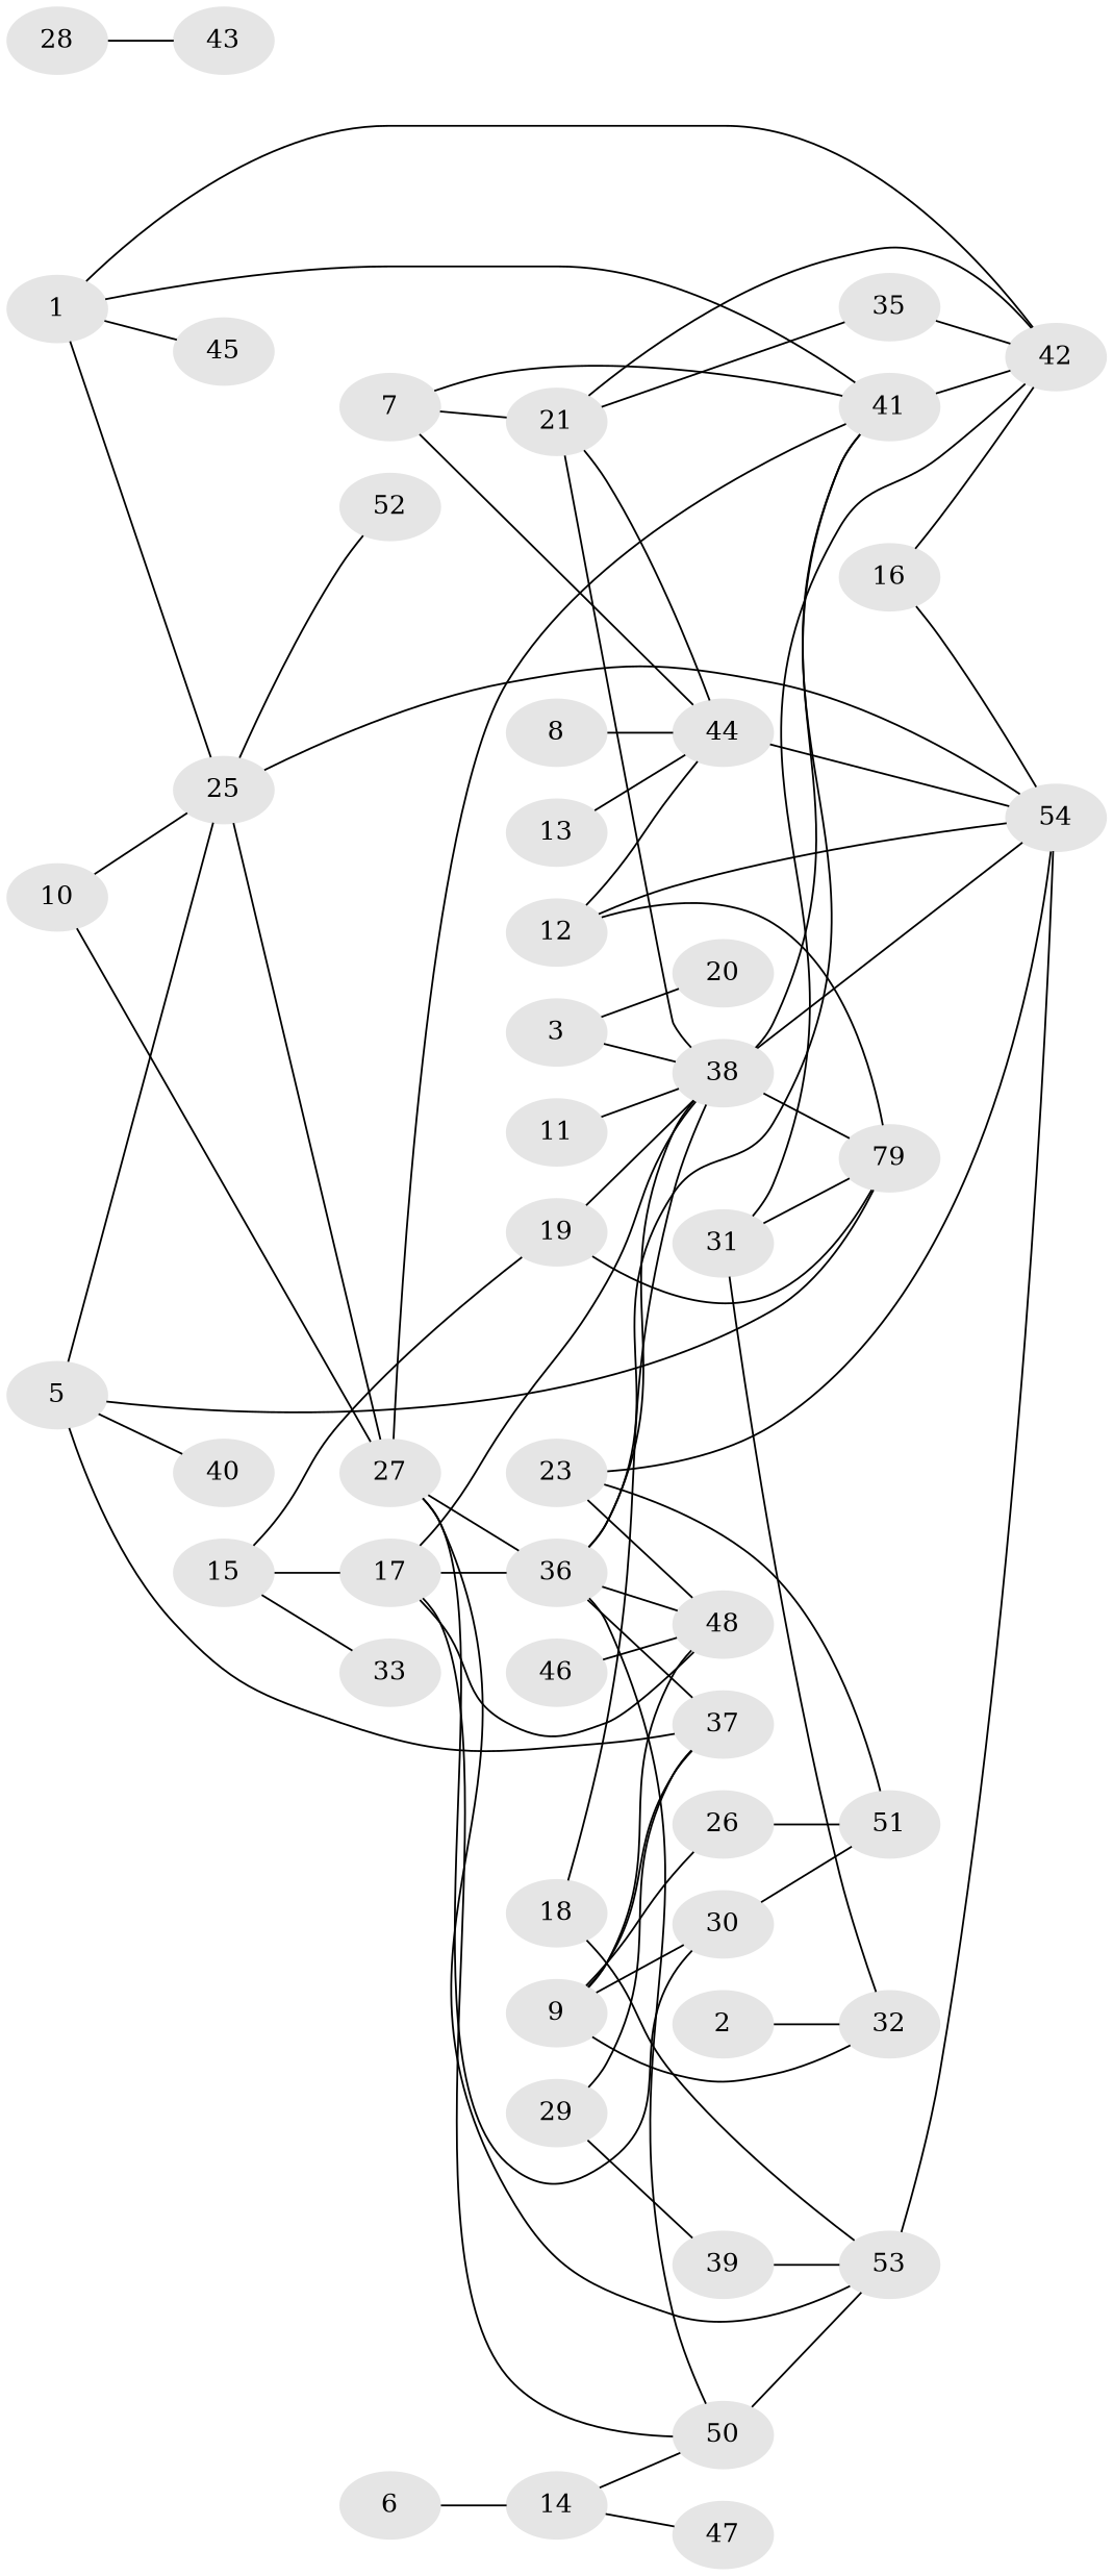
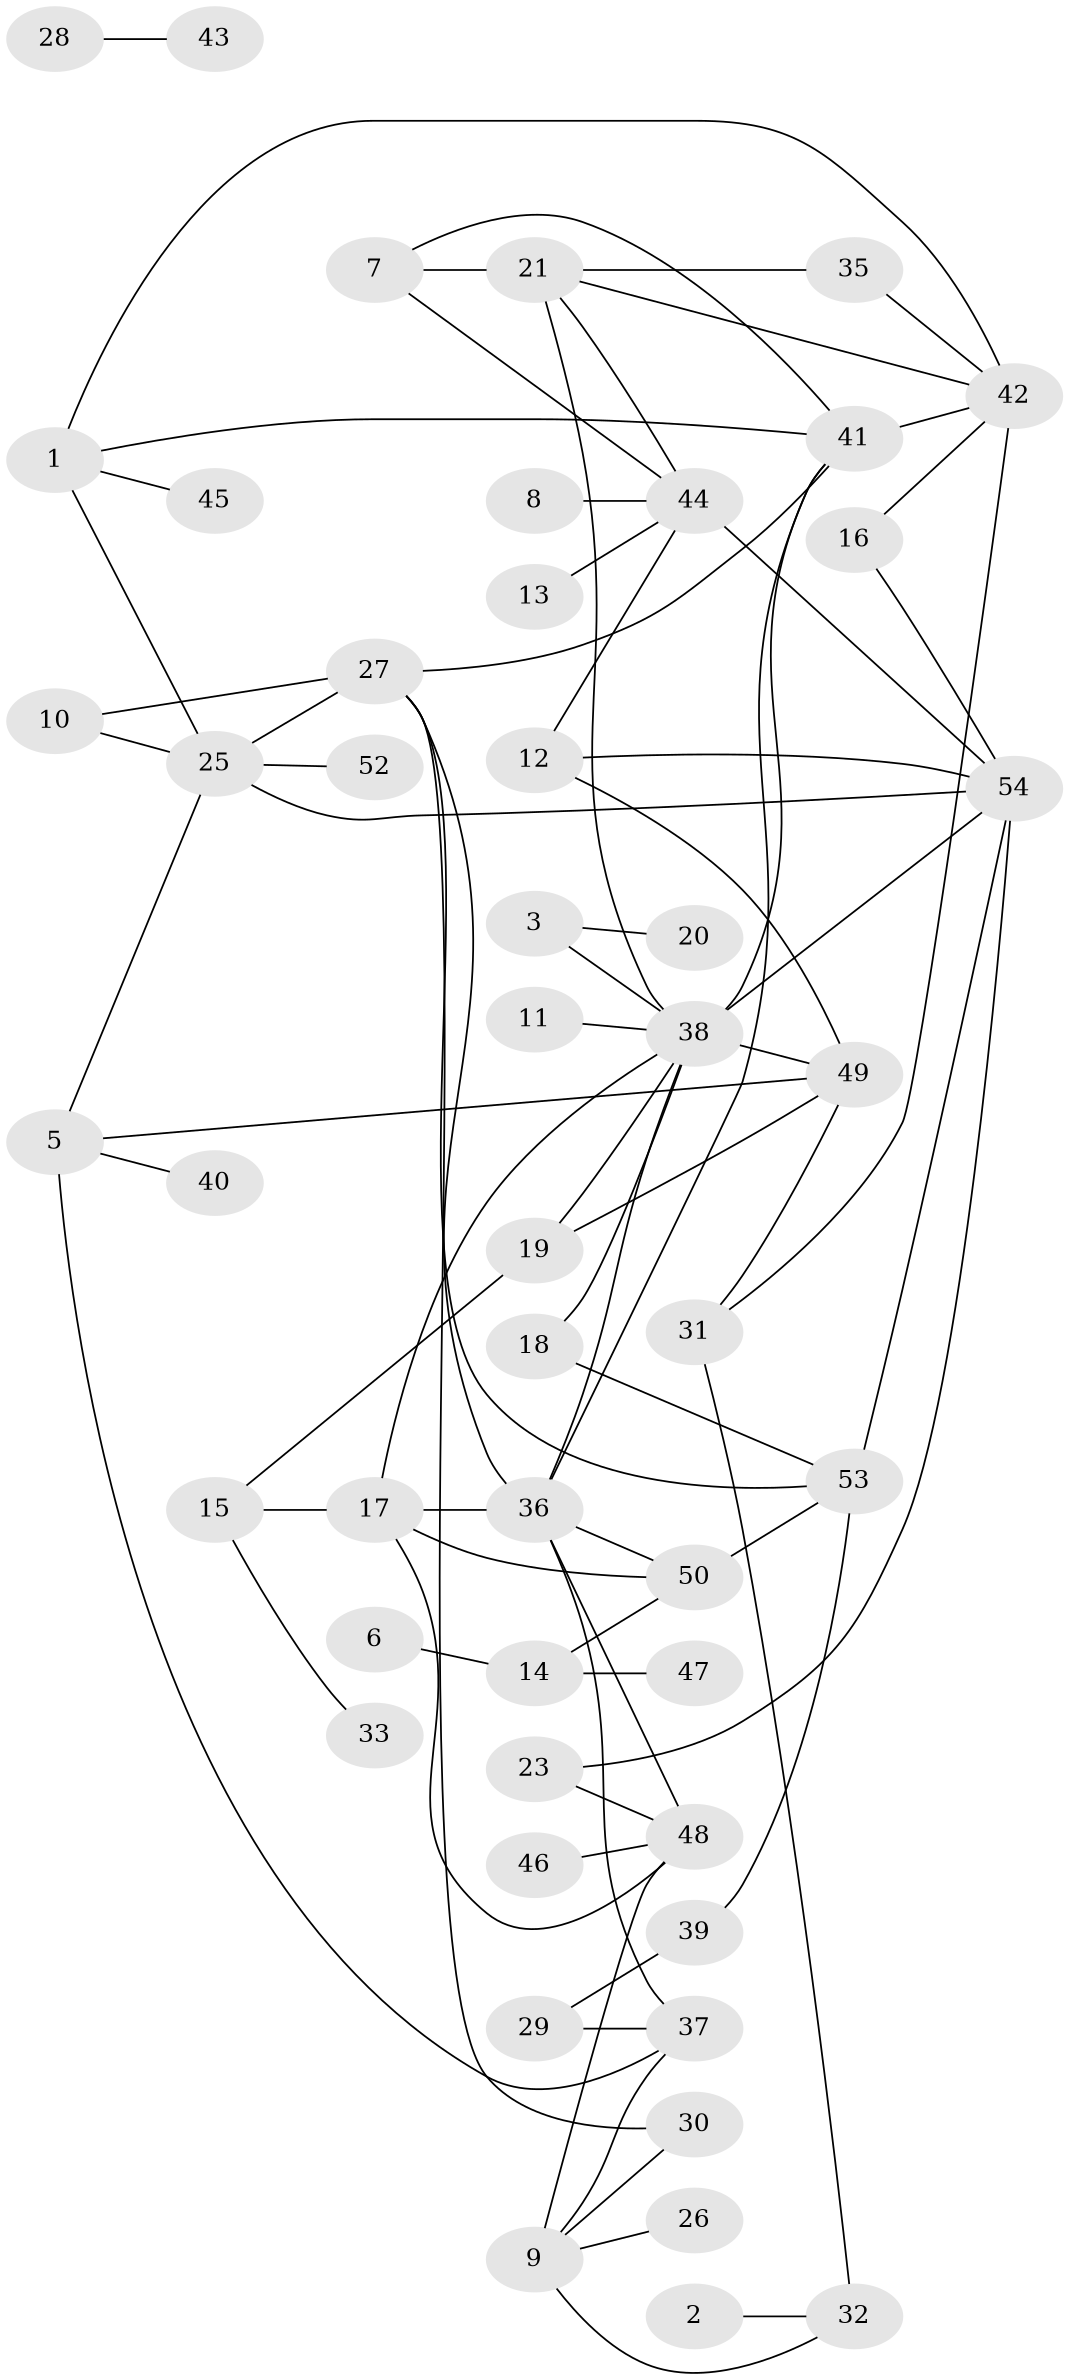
  graph {
    rankdir=LR
    node [color=gray90 style=filled]
    edge [weight=1.0]
    1
    25
    41
    42
    45
    27
    54
    52
    2
    32
    3
    20
    38
-   49 [label=79]
+   49
    5
    37
    40
    6
    14
    47
    50
    7
    21
    44
    35
    8
    9
    26
    30
    48
-   51
    10
    36
    53
    11
    12
    13
    15
    17
    19
    33
    16
    18
    23
    28
    43
    29
    39
    31
    46
    1 -- 25
    1 -- 41
    1 -- 42
    1 -- 45
    25 -- 27
    25 -- 54
    25 -- 52
    41 -- 42
    27 -- 41
    27 -- 30
    27 -- 36
    27 -- 53
    2 -- 32
    3 -- 20
    3 -- 38
    38 -- 41
    38 -- 54
    38 -- 49 [weight=2.0]
    5 -- 25
    5 -- 49
    5 -- 37
    5 -- 40
    6 -- 14
    14 -- 47
    14 -- 50 [weight=2.0]
    50 -- 53
    7 -- 41
    7 -- 21 [weight=2.0]
    7 -- 44
    21 -- 42
    21 -- 38
    21 -- 44 [weight=2.0]
    21 -- 35
    44 -- 54
    35 -- 42
    8 -- 44
    9 -- 32
    9 -- 37
    9 -- 26
    9 -- 30
    9 -- 48
-   26 -- 51
-   30 -- 51
    10 -- 25
    10 -- 27
    36 -- 41
    36 -- 38
    36 -- 37 [weight=2.0]
    36 -- 50
    36 -- 48
    53 -- 54
    11 -- 38
    12 -- 54
    12 -- 49
    12 -- 44
    13 -- 44
    15 -- 17 [weight=2.0]
    15 -- 19
    15 -- 33
    17 -- 38 [weight=2.0]
    17 -- 50
    17 -- 48
    17 -- 36
    19 -- 38
    19 -- 49
    16 -- 42
    16 -- 54
    18 -- 38 [weight=2.0]
    18 -- 53
    23 -- 54
    23 -- 48
-   23 -- 51
    28 -- 43
    29 -- 37
    29 -- 39
    39 -- 53
    31 -- 42
    31 -- 32
    31 -- 49
    46 -- 48
  }
